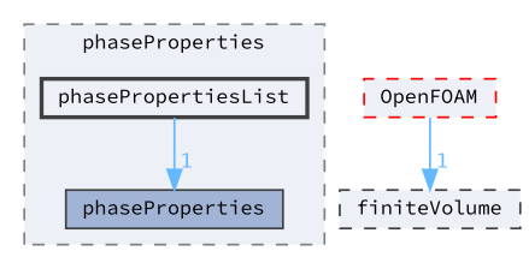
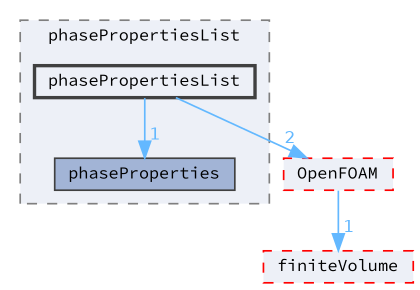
  digraph {
    compound=true
    fontname="Source Code Pro"
    node [color=grey25 fillcolor="#edf0f7" fontname="Source Code Pro" fontsize=10 shape=box style="filled,dashed"]
    edge [color=steelblue1 fontcolor=steelblue1 fontname="Source Code Pro" fontsize=10 headlabel=1 labeldistance=1.5 labelfontname=Helvetica labelfontsize=10]
    n1 [fillcolor="#a2b4d6" height=0.2 label=phaseProperties style=filled width=0.4]
    n2 [height=0.2 label=phasePropertiesList style="filled,bold" width=0.4]
    n3 [color=red height=0.2 label=OpenFOAM width=0.4]
-   n4 [height=0.2 label=finiteVolume width=0.4]
+   n4 [color=red height=0.2 label=finiteVolume width=0.4]
    subgraph cluster_1 {
      bgcolor="#edf0f7"
      fontsize=10
-     label=phaseProperties
+     label=phasePropertiesList
      pencolor=grey50
      style="filled,dashed"
      n1
      n2
    }
    n2 -> n1
+   n2 -> n3 [headlabel=2]
    n3 -> n4
  }
